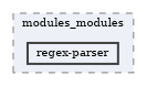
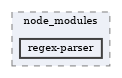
  digraph {
    compound=true
    fontname="DejaVu Serif"
    n1 [color=grey25 fillcolor="#edf0f7" fontname="DejaVu Serif" fontsize=10 height=0.2 label="regex-parser" shape=box style="filled,bold" width=0.4]
    subgraph cluster_1 {
      bgcolor="#edf0f7"
      fontsize=10
-     label=modules_modules
+     label=node_modules
      pencolor=grey50
      style="filled,dashed"
      n1
    }
  }
